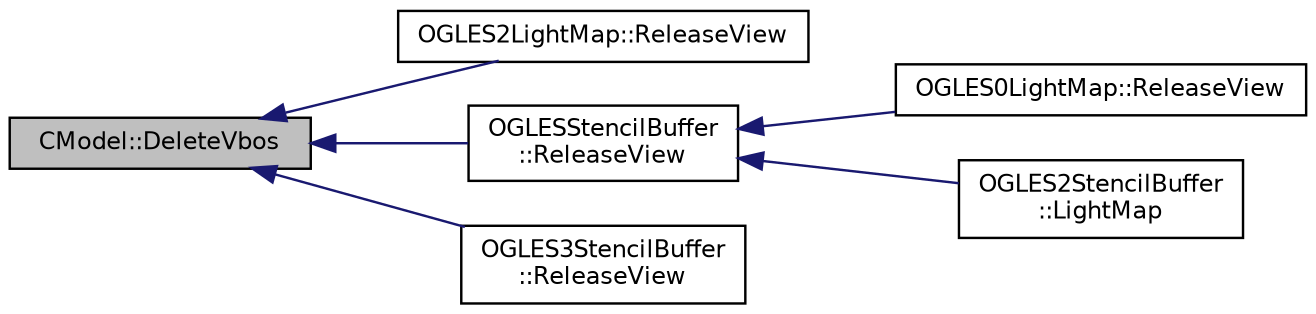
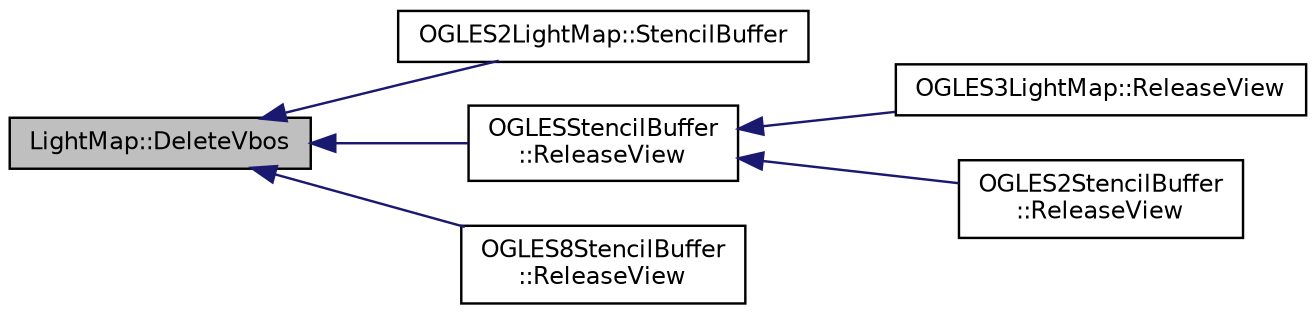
  digraph {
    rankdir=LR
    node [color=black fillcolor=white fontname=Helvetica fontsize=10 shape=record style=filled]
    edge [color=midnightblue dir=back fontname=Helvetica fontsize=10 labelfontname=Helvetica labelfontsize=10 style=solid]
-   n1 [fillcolor=grey75 fontcolor=black height=0.2 label="CModel::DeleteVbos" width=0.4]
-   n2 [height=0.2 label="OGLES2LightMap::ReleaseView" width=0.4]
+   n1 [fillcolor=grey75 fontcolor=black height=0.2 label="LightMap::DeleteVbos" width=0.4]
+   n2 [height=0.2 label="OGLES2LightMap::StencilBuffer" width=0.4]
    n3 [height=0.2 label="OGLESStencilBuffer\l::ReleaseView" width=0.4]
-   n4 [height=0.2 label="OGLES3StencilBuffer\l::ReleaseView" width=0.4]
-   n5 [height=0.2 label="OGLES0LightMap::ReleaseView" width=0.4]
-   n6 [height=0.2 label="OGLES2StencilBuffer\l::LightMap" width=0.4]
+   n4 [height=0.2 label="OGLES8StencilBuffer\l::ReleaseView" width=0.4]
+   n5 [height=0.2 label="OGLES3LightMap::ReleaseView" width=0.4]
+   n6 [height=0.2 label="OGLES2StencilBuffer\l::ReleaseView" width=0.4]
    n1 -> n2
    n1 -> n3
    n1 -> n4
    n3 -> n5
    n3 -> n6
  }
